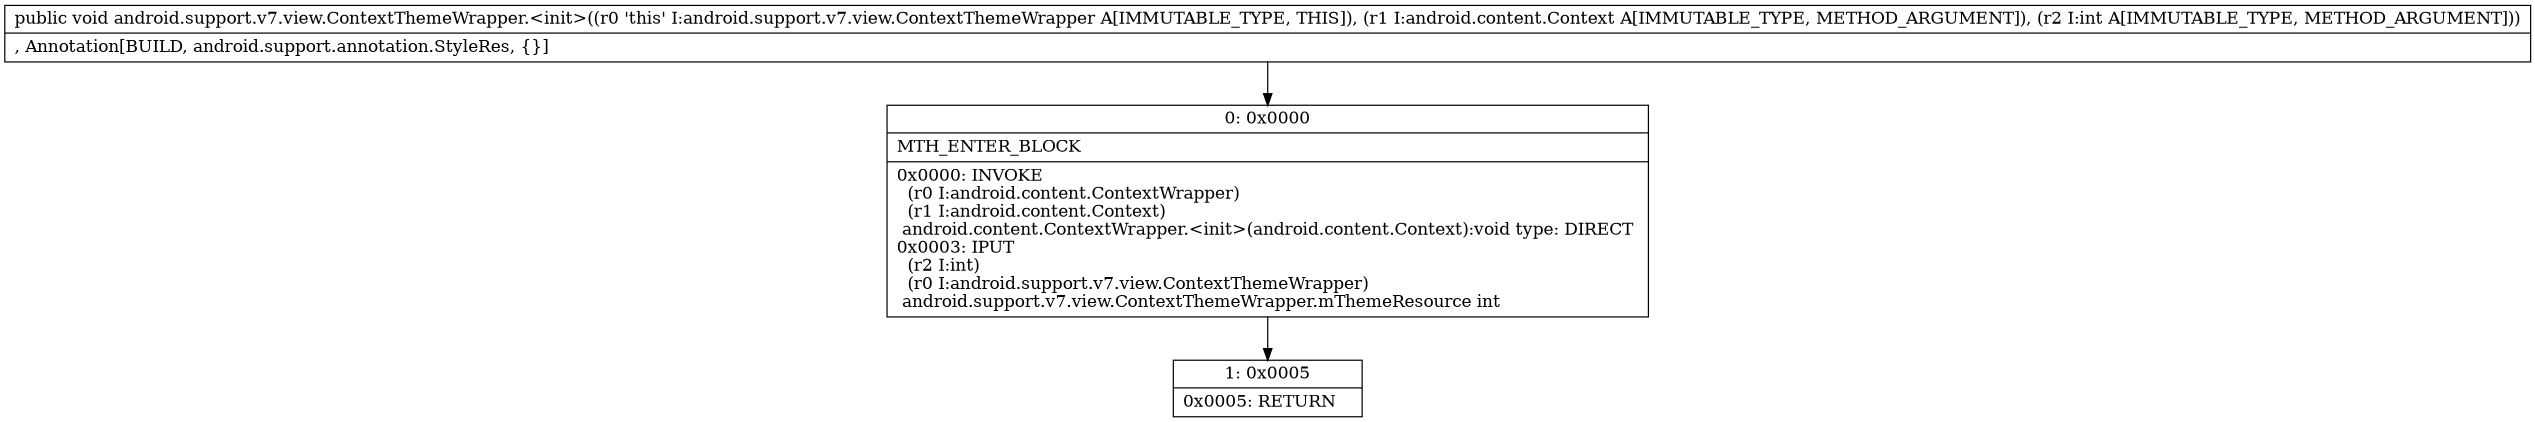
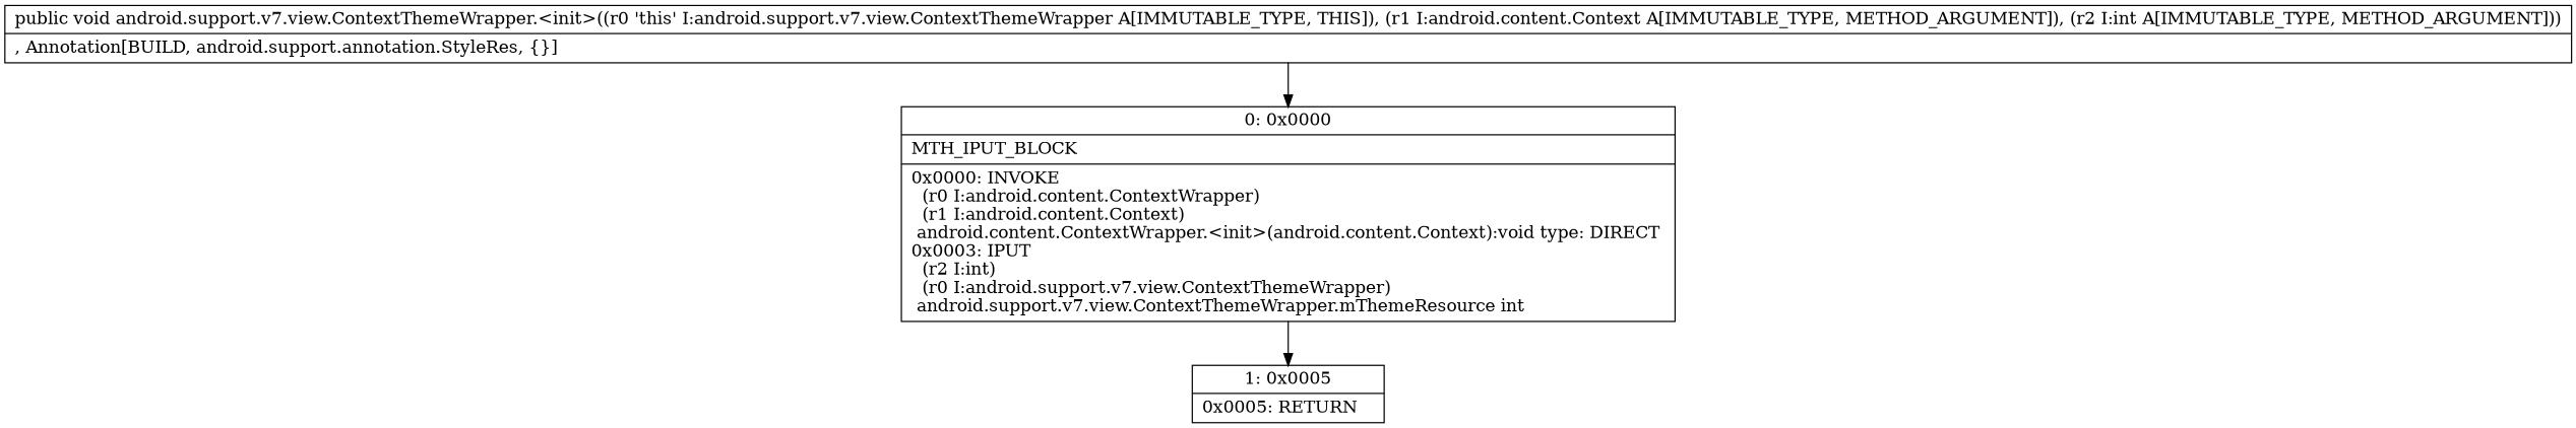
  digraph {
    node [shape=record]
-   n1 [label="{0\:\ 0x0000|MTH_ENTER_BLOCK\l|0x0000: INVOKE  \l  (r0 I:android.content.ContextWrapper)\l  (r1 I:android.content.Context)\l android.content.ContextWrapper.\<init\>(android.content.Context):void type: DIRECT \l0x0003: IPUT  \l  (r2 I:int)\l  (r0 I:android.support.v7.view.ContextThemeWrapper)\l android.support.v7.view.ContextThemeWrapper.mThemeResource int \l}"]
+   n1 [label="{0\:\ 0x0000|MTH_IPUT_BLOCK\l|0x0000: INVOKE  \l  (r0 I:android.content.ContextWrapper)\l  (r1 I:android.content.Context)\l android.content.ContextWrapper.\<init\>(android.content.Context):void type: DIRECT \l0x0003: IPUT  \l  (r2 I:int)\l  (r0 I:android.support.v7.view.ContextThemeWrapper)\l android.support.v7.view.ContextThemeWrapper.mThemeResource int \l}"]
    n2 [label="{1\:\ 0x0005|0x0005: RETURN   \l}"]
    n3 [label="{public void android.support.v7.view.ContextThemeWrapper.\<init\>((r0 'this' I:android.support.v7.view.ContextThemeWrapper A[IMMUTABLE_TYPE, THIS]), (r1 I:android.content.Context A[IMMUTABLE_TYPE, METHOD_ARGUMENT]), (r2 I:int A[IMMUTABLE_TYPE, METHOD_ARGUMENT]))  | , Annotation[BUILD, android.support.annotation.StyleRes, \{\}]\l}"]
    n1 -> n2
    n3 -> n1
  }
